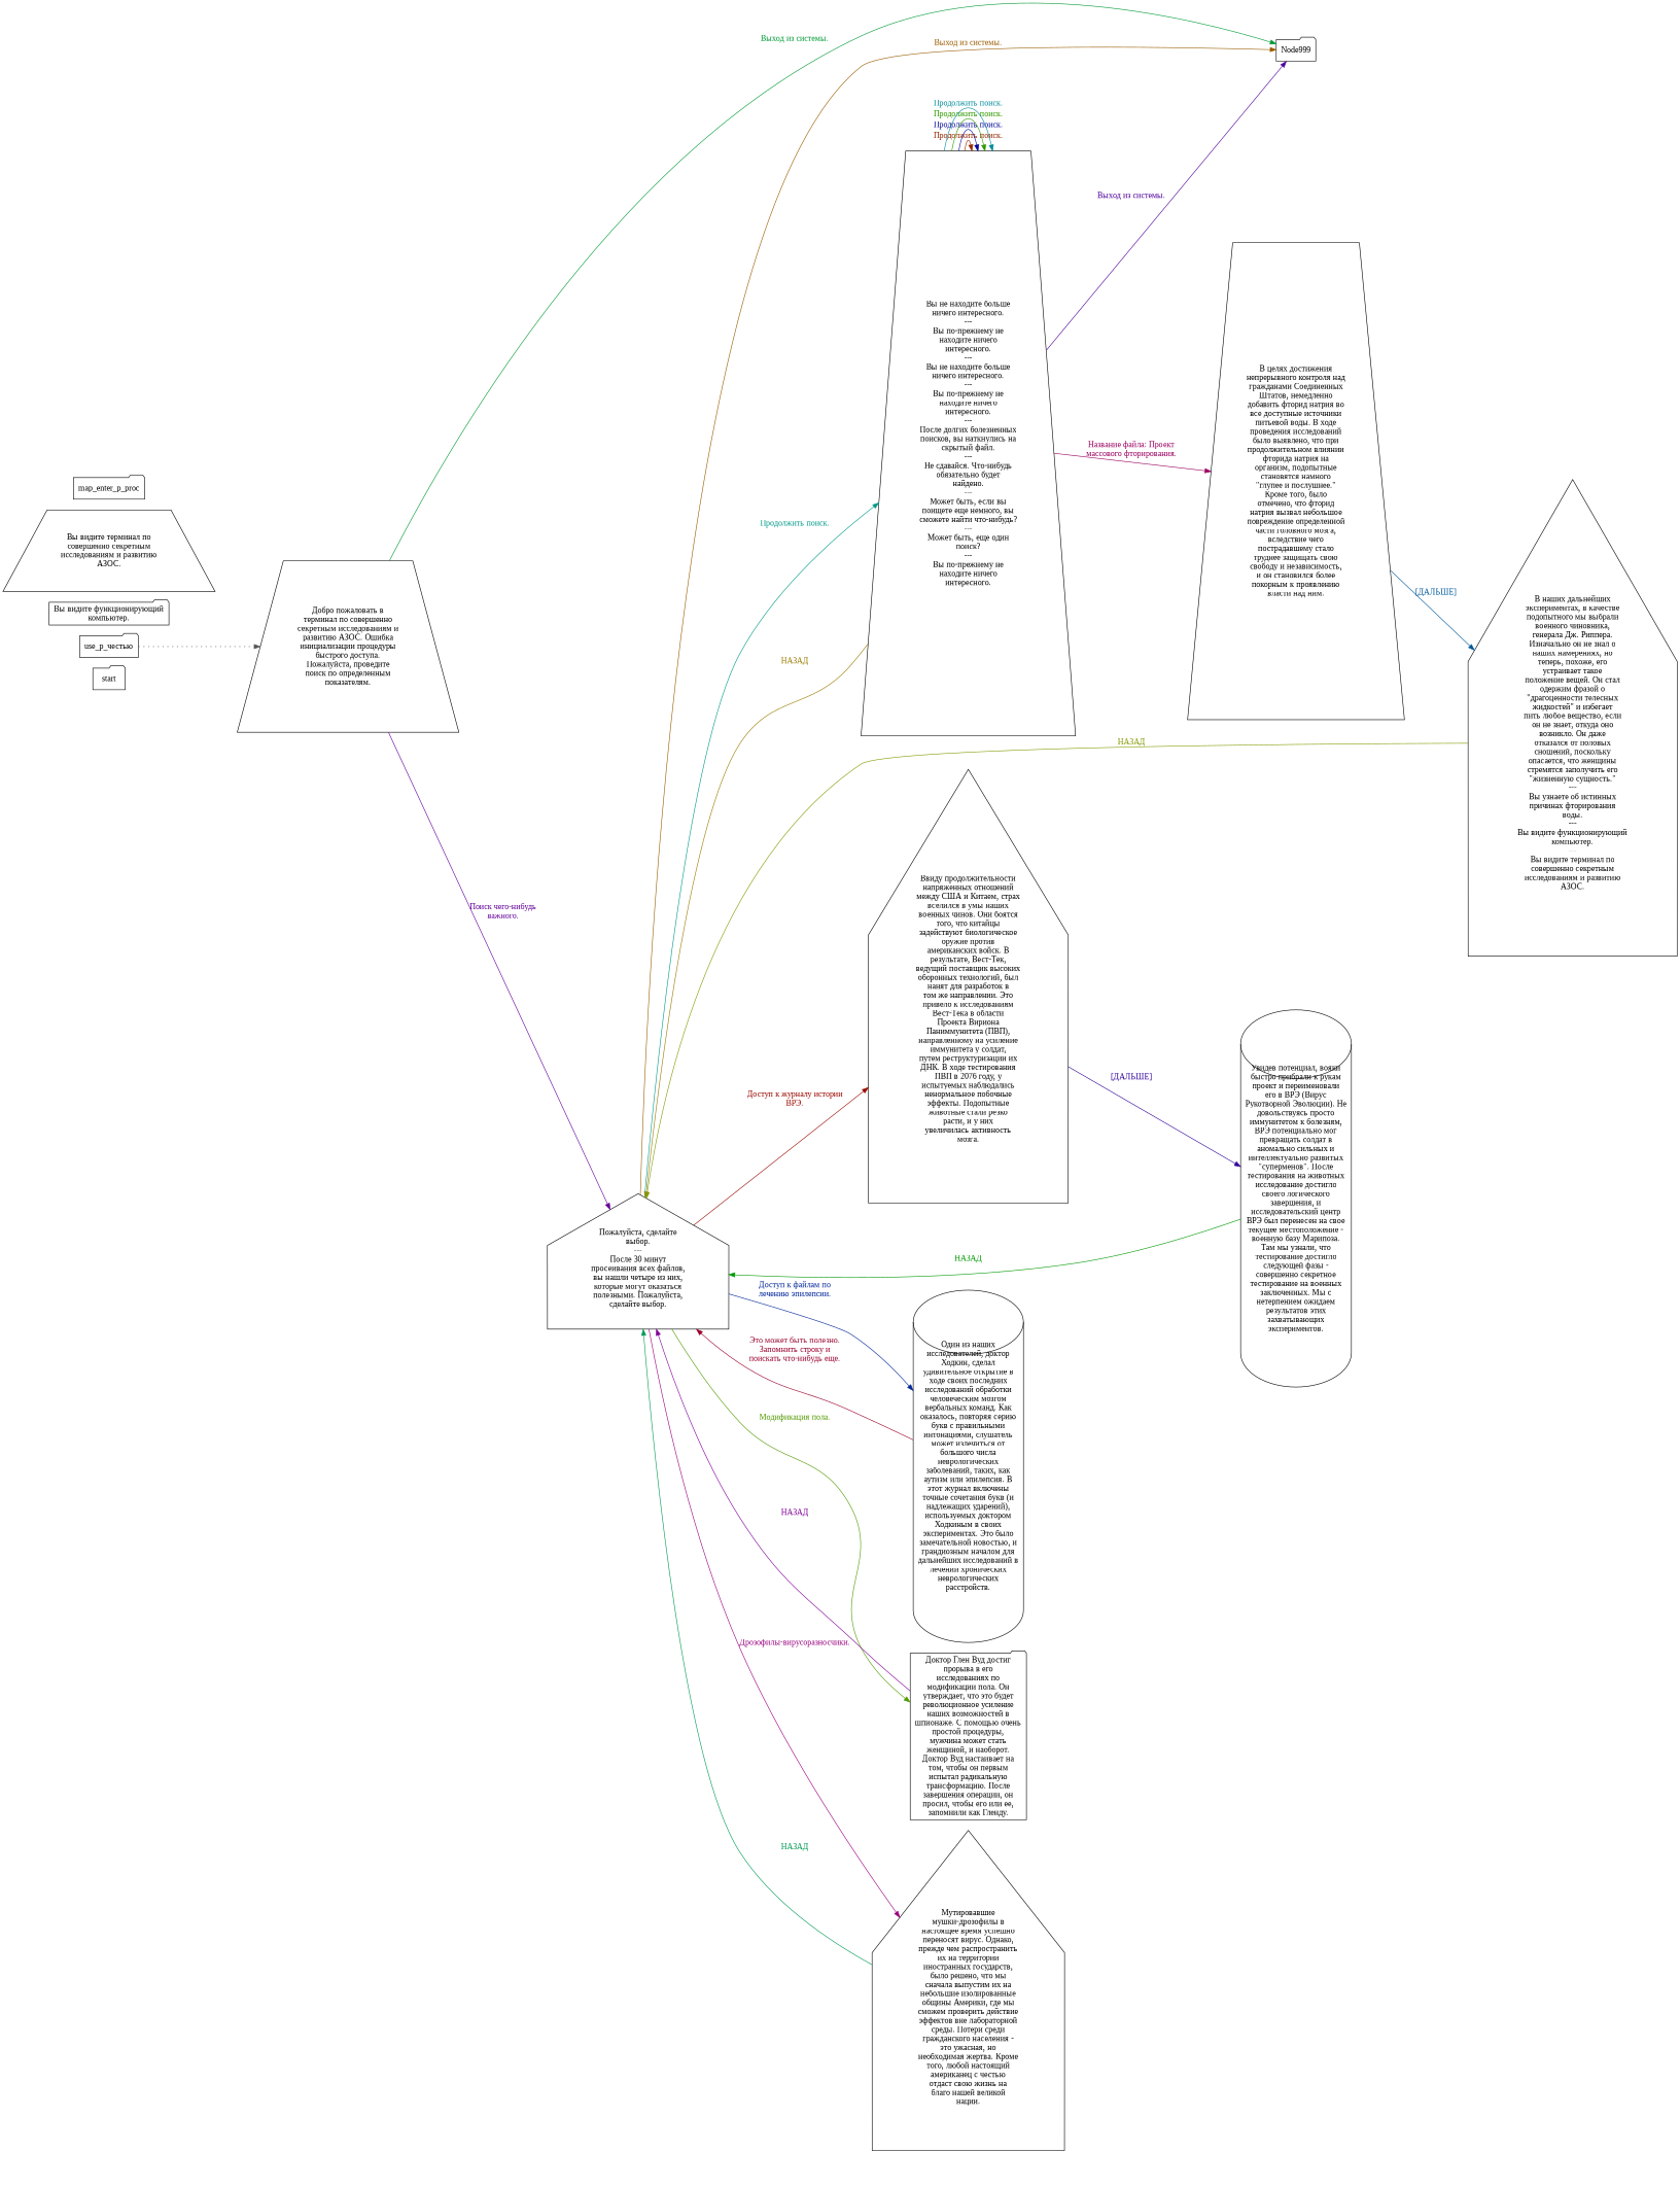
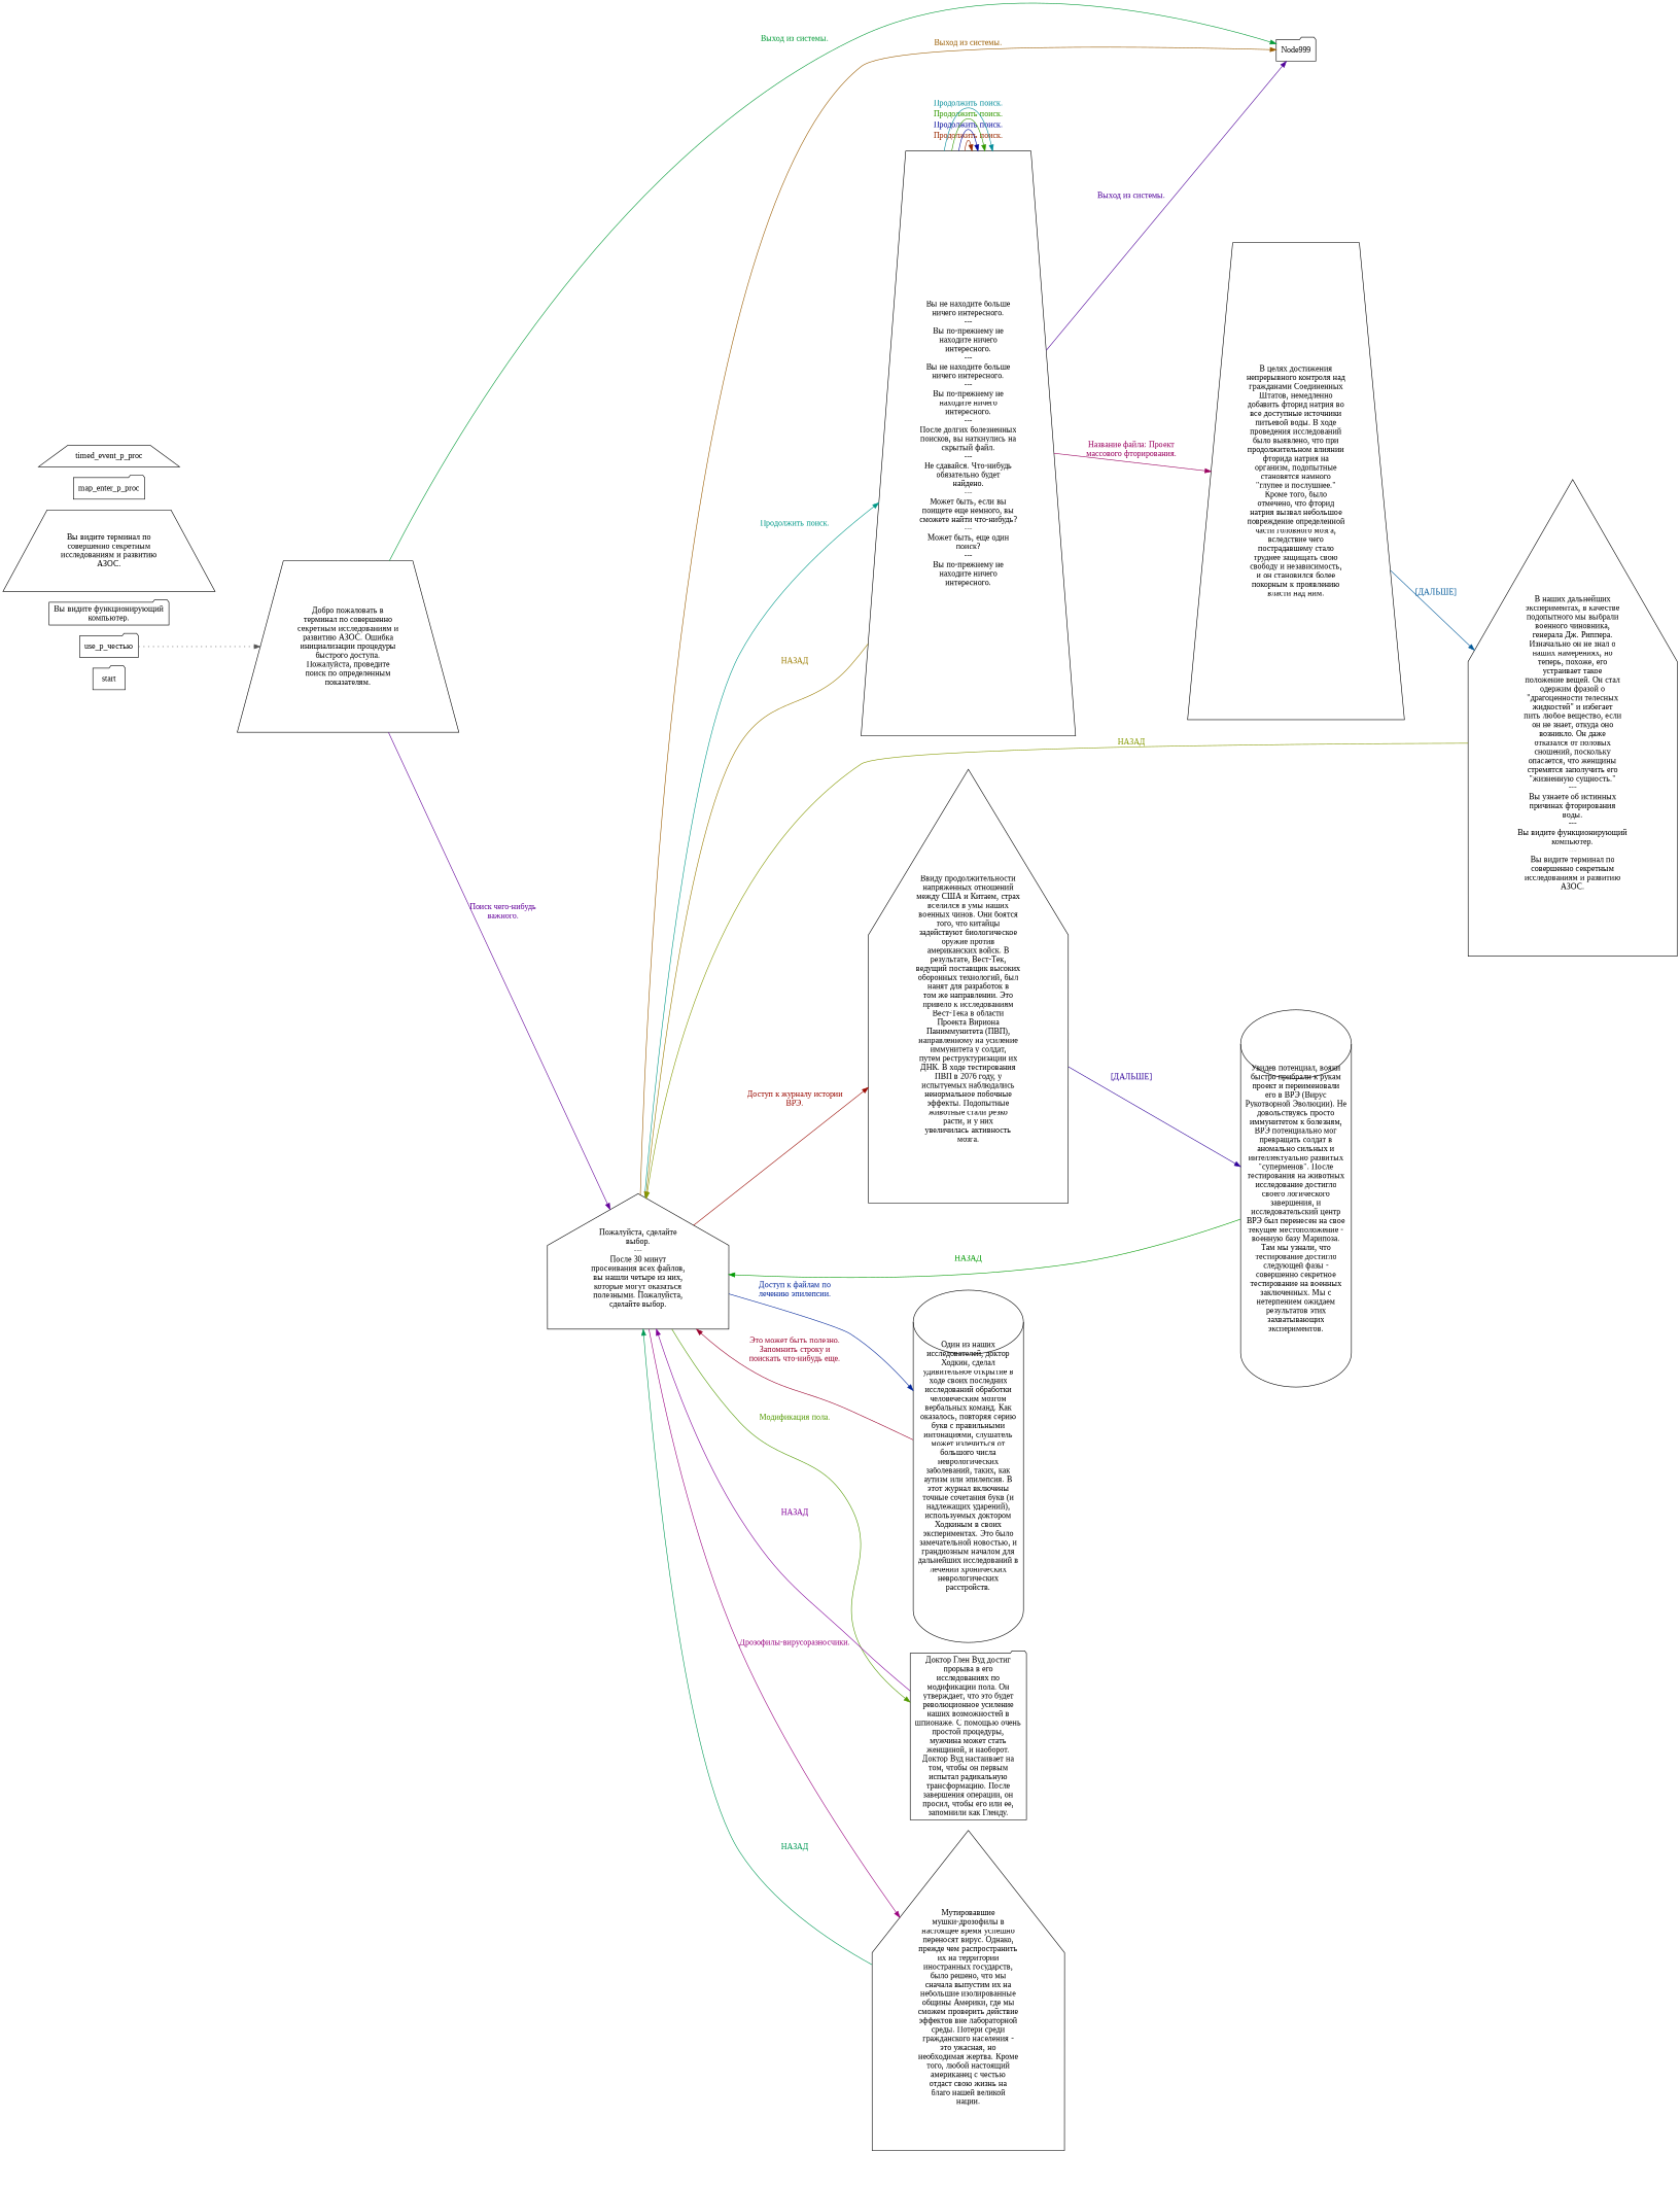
  digraph {
    fontname="Liberation Serif"
    rankdir=LR
    node [color="#000000" fillcolor="#FFFFFF" fontname="Liberation Serif" shape=folder style=filled]
    edge [fontname="Liberation Serif"]
    start
    n2 [label="use_p_честью"]
    n3 [label="Добро пожаловать в\nтерминал по совершенно\nсекретным исследованиям и\nразвитию АЗОС. Ошибка\nинициализации процедуры\nбыстрого доступа.\nПожалуйста, проведите\nпоиск по определенным\nпоказателям." shape=trapezium]
    n4 [label="Пожалуйста, сделайте\nвыбор.\n---\nПосле 30 минут\nпросеивания всех файлов,\nвы нашли четыре из них,\nкоторые могут оказаться\nполезными. Пожалуйста,\nсделайте выбор." shape=house]
    Node999
    n6 [label="Ввиду продолжительности\nнапряженных отношений\nмежду США и Китаем, страх\nвселился в умы наших\nвоенных чинов. Они боятся\nтого, что китайцы\nзадействуют биологическое\nоружие против\nамериканских войск. В\nрезультате, Вест-Тек,\nведущий поставщик высоких\nоборонных технологий, был\nнанят для разработок в\nтом же направлении. Это\nпривело к исследованиям\nВест-Тека в области\nПроекта Вириона\nПаниммунитета (ПВП),\nнаправленному на усиление\nиммунитета у солдат,\nпутем реструктуризации их\nДНК. В ходе тестирования\nПВП в 2076 году, у\nиспытуемых наблюдались\nненормальное побочные\nэффекты. Подопытные\nживотные стали резко\nрасти, и у них\nувеличилась активность\nмозга." shape=house]
    n7 [label="Один из наших\nисследователей, доктор\nХодкин, сделал\nудивительное открытие в\nходе своих последних\nисследований обработки\nчеловеческим мозгом\nвербальных команд. Как\nоказалось, повторяя серию\nбукв с правильными\nинтонациями, слушатель\nможет излечиться от\nбольшого числа\nневрологических\nзаболеваний, таких, как\nаутизм или эпилепсия. В\nэтот журнал включены\nточные сочетания букв (и\nнадлежащих ударений),\nиспользуемых доктором\nХодкиным в своих\nэкспериментах. Это было\nзамечательной новостью, и\nграндиозным началом для\nдальнейших исследований в\nлечении хронических\nневрологических\nрасстройств." shape=cylinder]
    n8 [label="Доктор Глен Вуд достиг\nпрорыва в его\nисследованиях по\nмодификации пола. Он\nутверждает, что это будет\nреволюционное усиление\nнаших возможностей в\nшпионаже. С помощью очень\nпростой процедуры,\nмужчина может стать\nженщиной, и наоборот.\nДоктор Вуд настаивает на\nтом, чтобы он первым\nиспытал радикальную\nтрансформацию. После\nзавершения операции, он\nпросил, чтобы его или ее,\nзапомнили как Гленду."]
    n9 [label="Мутировавшие\nмушки-дрозофилы в\nнастоящее время успешно\nпереносят вирус. Однако,\nпрежде чем распространить\nих на территории\nиностранных государств,\nбыло решено, что мы\nсначала выпустим их на\nнебольшие изолированные\nобщины Америки, где мы\nсможем проверить действие\nэффектов вне лабораторной\nсреды. Потери среди\nгражданского населения -\nэто ужасная, но\nнеобходимая жертва. Кроме\nтого, любой настоящий\nамериканец с честью\nотдаст свою жизнь на\nблаго нашей великой\nнации." shape=house]
    n10 [label="Вы не находите больше\nничего интересного.\n---\nВы по-прежнему не\nнаходите ничего\nинтересного.\n---\nВы не находите больше\nничего интересного.\n---\nВы по-прежнему не\nнаходите ничего\nинтересного.\n---\nПосле долгих болезненных\nпоисков, вы наткнулись на\nскрытый файл.\n---\nНе сдавайся. Что-нибудь\nобязательно будет\nнайдено.\n---\nМожет быть, если вы\nпоищете еще немного, вы\nсможете найти что-нибудь?\n---\nМожет быть, еще один\nпоиск?\n---\nВы по-прежнему не\nнаходите ничего\nинтересного." shape=trapezium]
    n11 [label="Вы видите функционирующий\nкомпьютер."]
    n12 [label="Вы видите терминал по\nсовершенно секретным\nисследованиям и развитию\nАЗОС." shape=trapezium]
    n13 [label="Увидев потенциал, вояки\nбыстро прибрали к рукам\nпроект и переименовали\nего в ВРЭ (Вирус\nРукотворной Эволюции). Не\nдовольствуясь просто\nиммунитетом к болезням,\nВРЭ потенциально мог\nпревращать солдат в\nаномально сильных и\nинтеллектуально развитых\n\"суперменов\". После\nтестирования на животных\nисследование достигло\nсвоего логического\nзавершения, и\nисследовательский центр\nВРЭ был перенесен на свое\nтекущее местоположение -\nвоенную базу Марипоза.\nТам мы узнали, что\nтестирование достигло\nследующей фазы -\nсовершенно секретное\nтестирование на военных\nзаключенных. Мы с\nнетерпением ожидаем\nрезультатов этих\nзахватывающих\nэкспериментов." shape=cylinder]
    n14 [label="В целях достижения\nнепрерывного контроля над\nгражданами Соединенных\nШтатов, немедленно\nдобавить фторид натрия во\nвсе доступные источники\nпитьевой воды. В ходе\nпроведения исследований\nбыло выявлено, что при\nпродолжительном влиянии\nфторида натрия на\nорганизм, подопытные\nстановятся намного\n\"глупее и послушнее.\"\nКроме того, было\nотмечено, что фторид\nнатрия вызвал небольшое\nповреждение определенной\nчасти головного мозга,\nвследствие чего\nпострадавшему стало\nтруднее защищать свою\nсвободу и независимость,\nи он становился более\nпокорным к проявлению\nвласти над ним." shape=trapezium]
    n15 [label="В наших дальнейших\nэкспериментах, в качестве\nподопытного мы выбрали\nвоенного чиновника,\nгенерала Дж. Риппера.\nИзначально он не знал о\nнаших намерениях, но\nтеперь, похоже, его\nустраивает такое\nположение вещей. Он стал\nодержим фразой о\n\"драгоценности телесных\nжидкостей\" и избегает\nпить любое вещество, если\nон не знает, откуда оно\nвозникло. Он даже\nотказался от половых\nсношений, поскольку\nопасается, что женщины\nстремятся заполучить его\n\"жизненную сущность.\"\n---\nВы узнаете об истинных\nпричинах фторирования\nводы.\n---\nВы видите функционирующий\nкомпьютер.\n---\nВы видите терминал по\nсовершенно секретным\nисследованиям и развитию\nАЗОС." shape=house]
    map_enter_p_proc
+   timed_event_p_proc [shape=trapezium]
    n2 -> n3 [color="#555555" style=dotted]
    n3 -> n4 [color="#620099" fontcolor="#620099" label="Поиск чего-нибудь\nважного."]
    n3 -> Node999 [color="#009935" fontcolor="#009935" label="Выход из системы."]
    n4 -> Node999 [color="#995B00" fontcolor="#995B00" label="Выход из системы."]
    n4 -> n6 [color="#990800" fontcolor="#990800" label="Доступ к журналу истории\nВРЭ."]
    n4 -> n7 [color="#002499" fontcolor="#002499" label="Доступ к файлам по\nлечению эпилепсии."]
    n4 -> n8 [color="#519900" fontcolor="#519900" label="Модификация пола."]
    n4 -> n9 [color="#99007E" fontcolor="#99007E" label="Дрозофилы-вирусоразносчики."]
    n4 -> n10 [color="#009988" fontcolor="#009988" label="Продолжить поиск."]
    n6 -> n13 [color="#2E0099" fontcolor="#2E0099" label="[ДАЛЬШЕ]"]
    n7 -> n4 [color="#99002B" fontcolor="#99002B" label="Это может быть полезно.\nЗапомнить строку и\nпоискать что-нибудь еще."]
    n8 -> n4 [color="#810099" fontcolor="#810099" label="НАЗАД"]
    n9 -> n4 [color="#009955" fontcolor="#009955" label="НАЗАД"]
    n10 -> n4 [color="#997B00" fontcolor="#997B00" label="НАЗАД"]
    n10 -> Node999 [color="#4E0099" fontcolor="#4E0099" label="Выход из системы."]
    n10 -> n10 [color="#992800" fontcolor="#992800" label="Продолжить поиск."]
    n10 -> n10 [color="#000599" fontcolor="#000599" label="Продолжить поиск."]
    n10 -> n10 [color="#319900" fontcolor="#319900" label="Продолжить поиск."]
    n10 -> n10 [color="#008B99" fontcolor="#008B99" label="Продолжить поиск."]
    n10 -> n14 [color="#99005E" fontcolor="#99005E" label="Название файла: Проект\nмассового фторирования."]
    n13 -> n4 [color="#009902" fontcolor="#009902" label="НАЗАД"]
    n14 -> n15 [color="#005899" fontcolor="#005899" label="[ДАЛЬШЕ]"]
    n15 -> n4 [color="#849900" fontcolor="#849900" label="НАЗАД"]
  }
